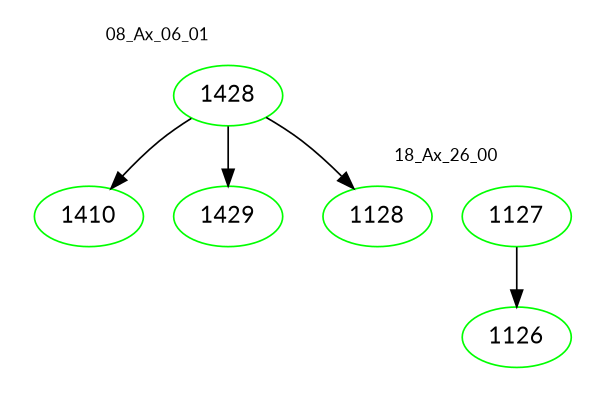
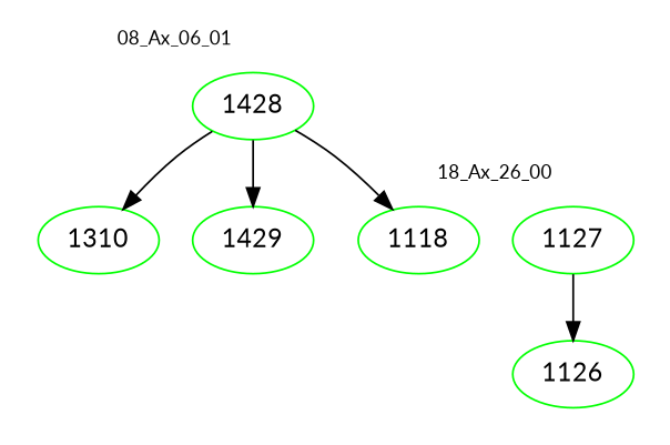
  digraph {
    fontname=Lato
    node [color=green fontname=Lato]
    edge [color=black fontname=Lato]
    n1 [label=1127]
    n2 [label=1126]
-   n3 [label=1128]
+   n3 [label=1118]
    n4 [label=1428]
-   n5 [label=1410]
+   n5 [label=1310]
    n6 [label=1429]
    subgraph cluster_1 {
      color=white
      fontsize=10
      label="18_Ax_26_00"
      n1
      n2
      n3
    }
    subgraph cluster_2 {
      color=white
      fontsize=10
      label="08_Ax_06_01"
      n4
      n5
      n6
    }
    n1 -> n2
    n4 -> n3
    n4 -> n5
    n4 -> n6
  }
